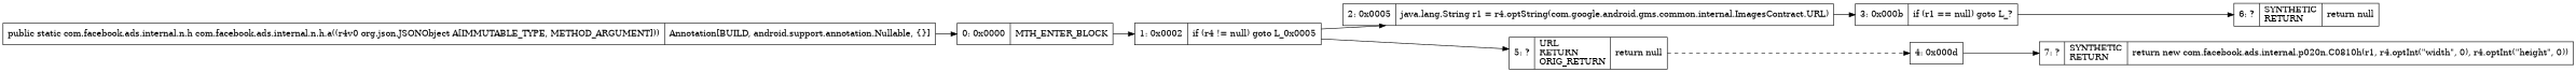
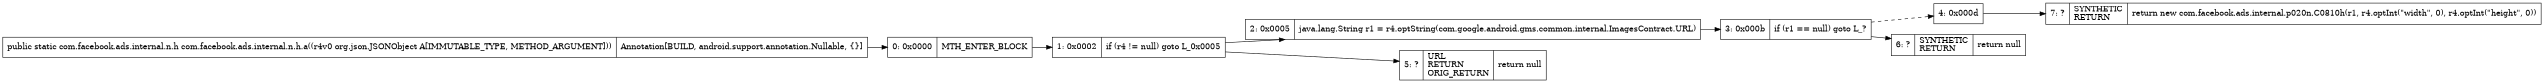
  digraph {
    rankdir=LR
    node [shape=record]
    n1 [label="{0\:\ 0x0000|MTH_ENTER_BLOCK\l}"]
    n2 [label="{1\:\ 0x0002|if (r4 != null) goto L_0x0005\l}"]
    n3 [label="{2\:\ 0x0005|java.lang.String r1 = r4.optString(com.google.android.gms.common.internal.ImagesContract.URL)\l}"]
    n4 [label="{5\:\ ?|URL\lRETURN\lORIG_RETURN\l|return null\l}"]
    n5 [label="{3\:\ 0x000b|if (r1 == null) goto L_?\l}"]
    n6 [label="{4\:\ 0x000d}"]
    n7 [label="{6\:\ ?|SYNTHETIC\lRETURN\l|return null\l}"]
    n8 [label="{7\:\ ?|SYNTHETIC\lRETURN\l|return new com.facebook.ads.internal.p020n.C0810h(r1, r4.optInt(\"width\", 0), r4.optInt(\"height\", 0))\l}"]
    n9 [label="{public static com.facebook.ads.internal.n.h com.facebook.ads.internal.n.h.a((r4v0 org.json.JSONObject A[IMMUTABLE_TYPE, METHOD_ARGUMENT]))  | Annotation[BUILD, android.support.annotation.Nullable, \{\}]\l}"]
    n1 -> n2
    n2 -> n3
    n2 -> n4 [style=solid]
    n3 -> n5
-   n4 -> n6 [style=dashed]
+   n5 -> n6 [style=dashed]
    n5 -> n7
    n6 -> n8
    n9 -> n1
  }
